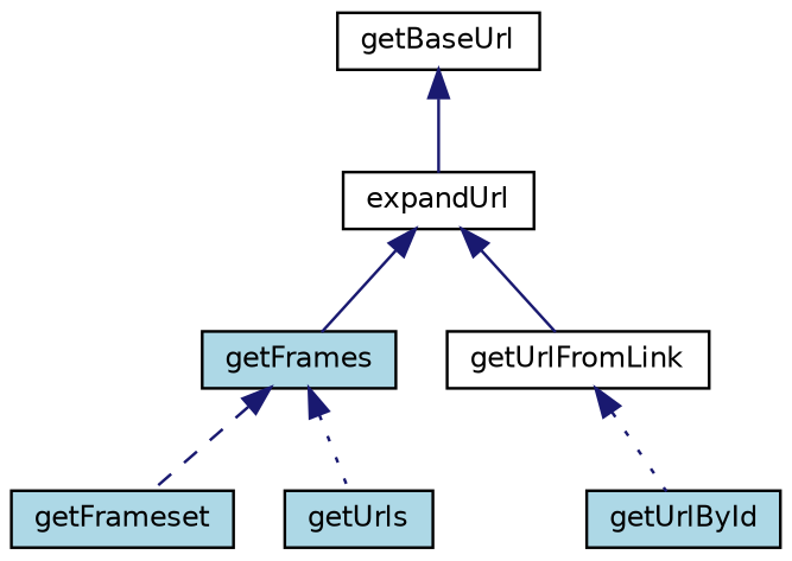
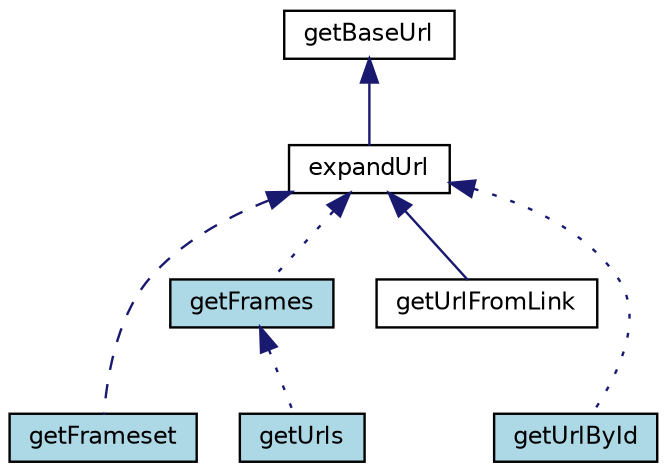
  digraph {
    rankdir=TB
    node [color=black fillcolor=lightblue fontname=Helvetica fontsize=10 shape=record style=filled]
    edge [color=midnightblue dir=back fontname=Helvetica fontsize=10 labelfontname=Helvetica labelfontsize=10 style=solid]
    n1 [fillcolor=white fontcolor=black height=0.2 label=getBaseUrl width=0.4]
    n2 [fillcolor=white height=0.2 label=expandUrl width=0.4]
    n3 [height=0.2 label=getFrameset width=0.4]
    n4 [height=0.2 label=getFrames width=0.4]
    n5 [fillcolor=white height=0.2 label=getUrlFromLink width=0.4]
    n6 [height=0.2 label=getUrls width=0.4]
    n7 [height=0.2 label=getUrlById width=0.4]
    n1 -> n2
-   n4 -> n3 [style=dashed]
-   n2 -> n4
+   n2 -> n3 [style=dashed]
+   n2 -> n4 [style=dotted]
    n2 -> n5
    n4 -> n6 [style=dotted]
-   n5 -> n7 [style=dotted]
+   n2 -> n7 [style=dotted]
  }
